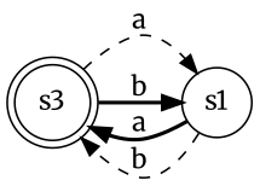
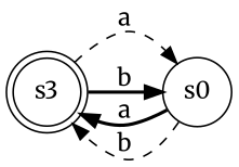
  digraph {
    rankdir=LR
    fontname=Merriweather
    node [fontname=Merriweather]
    edge [style=dashed fontname=Merriweather]
    s3 [shape=doublecircle]
-   s1 [shape=circle]
+   s1 [shape=circle label=s0]
    s3 -> s1 [label=a]
    s3 -> s1 [label=b style=bold]
    s1 -> s3 [label=a style=bold]
    s1 -> s3 [label=b]
  }
